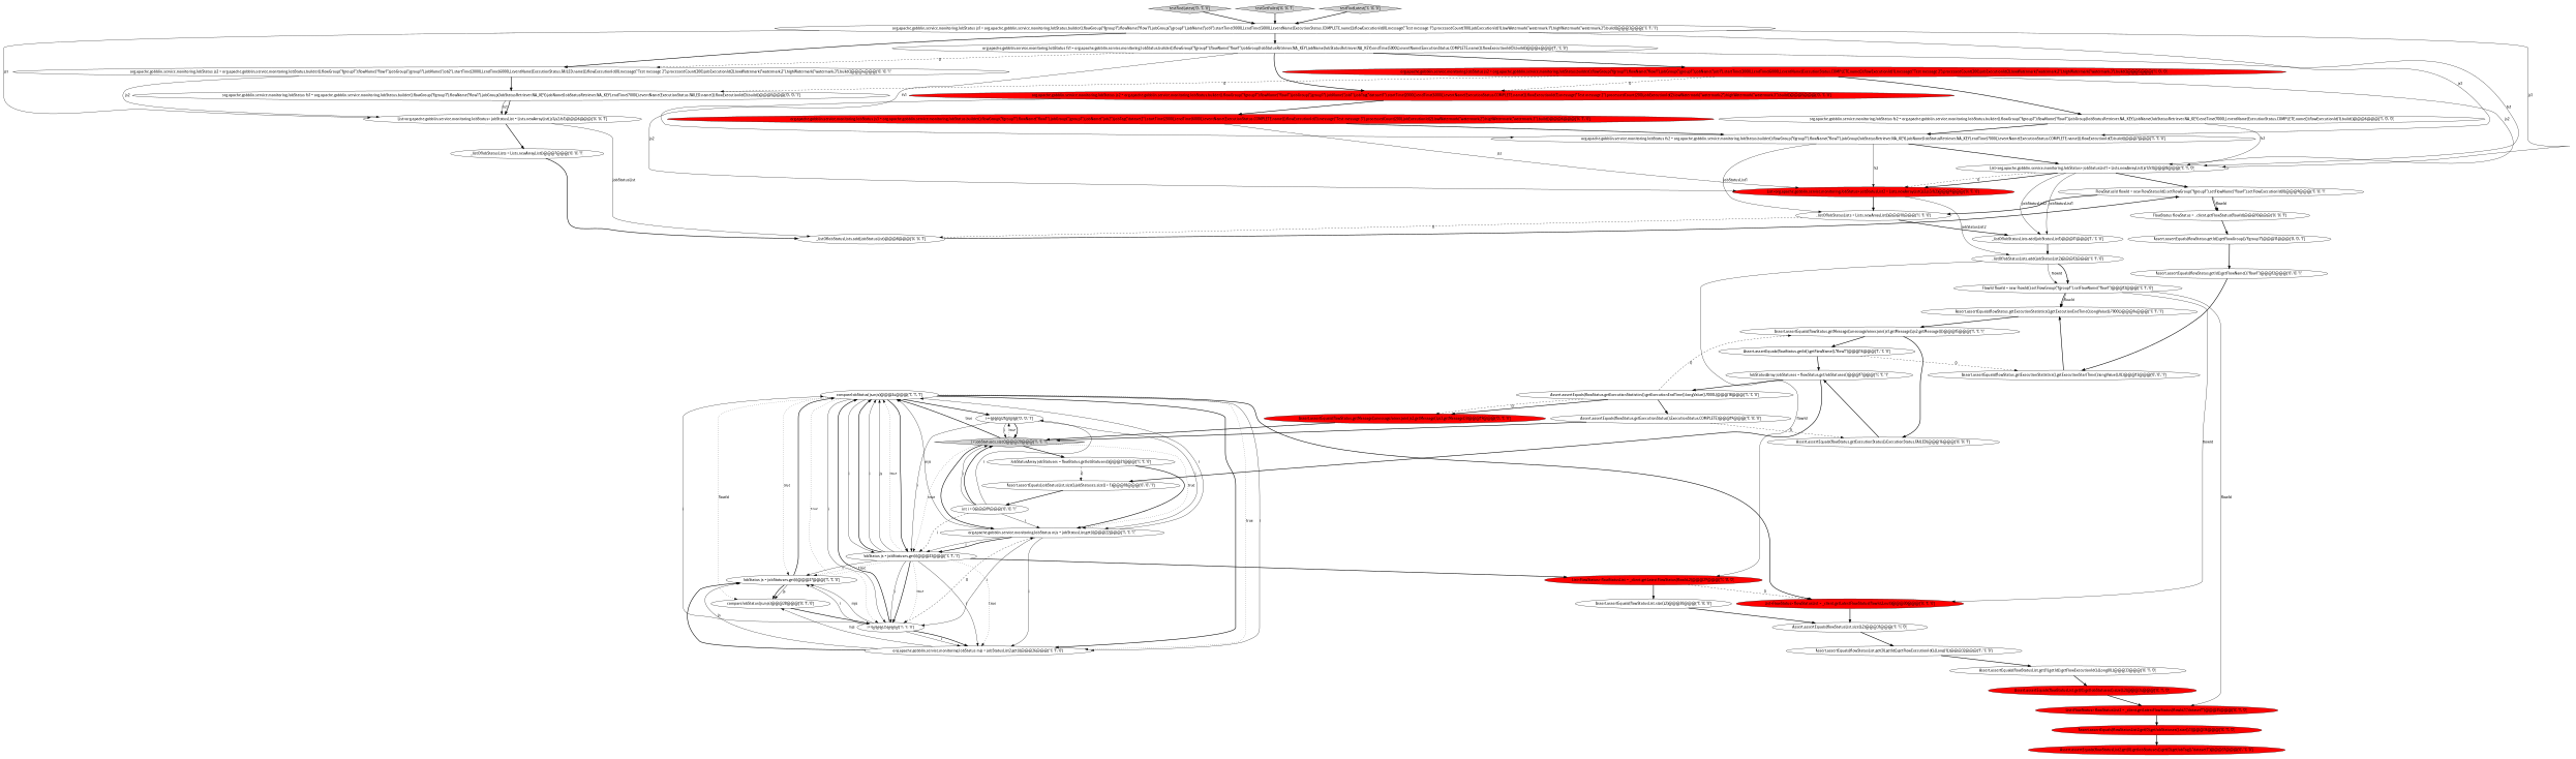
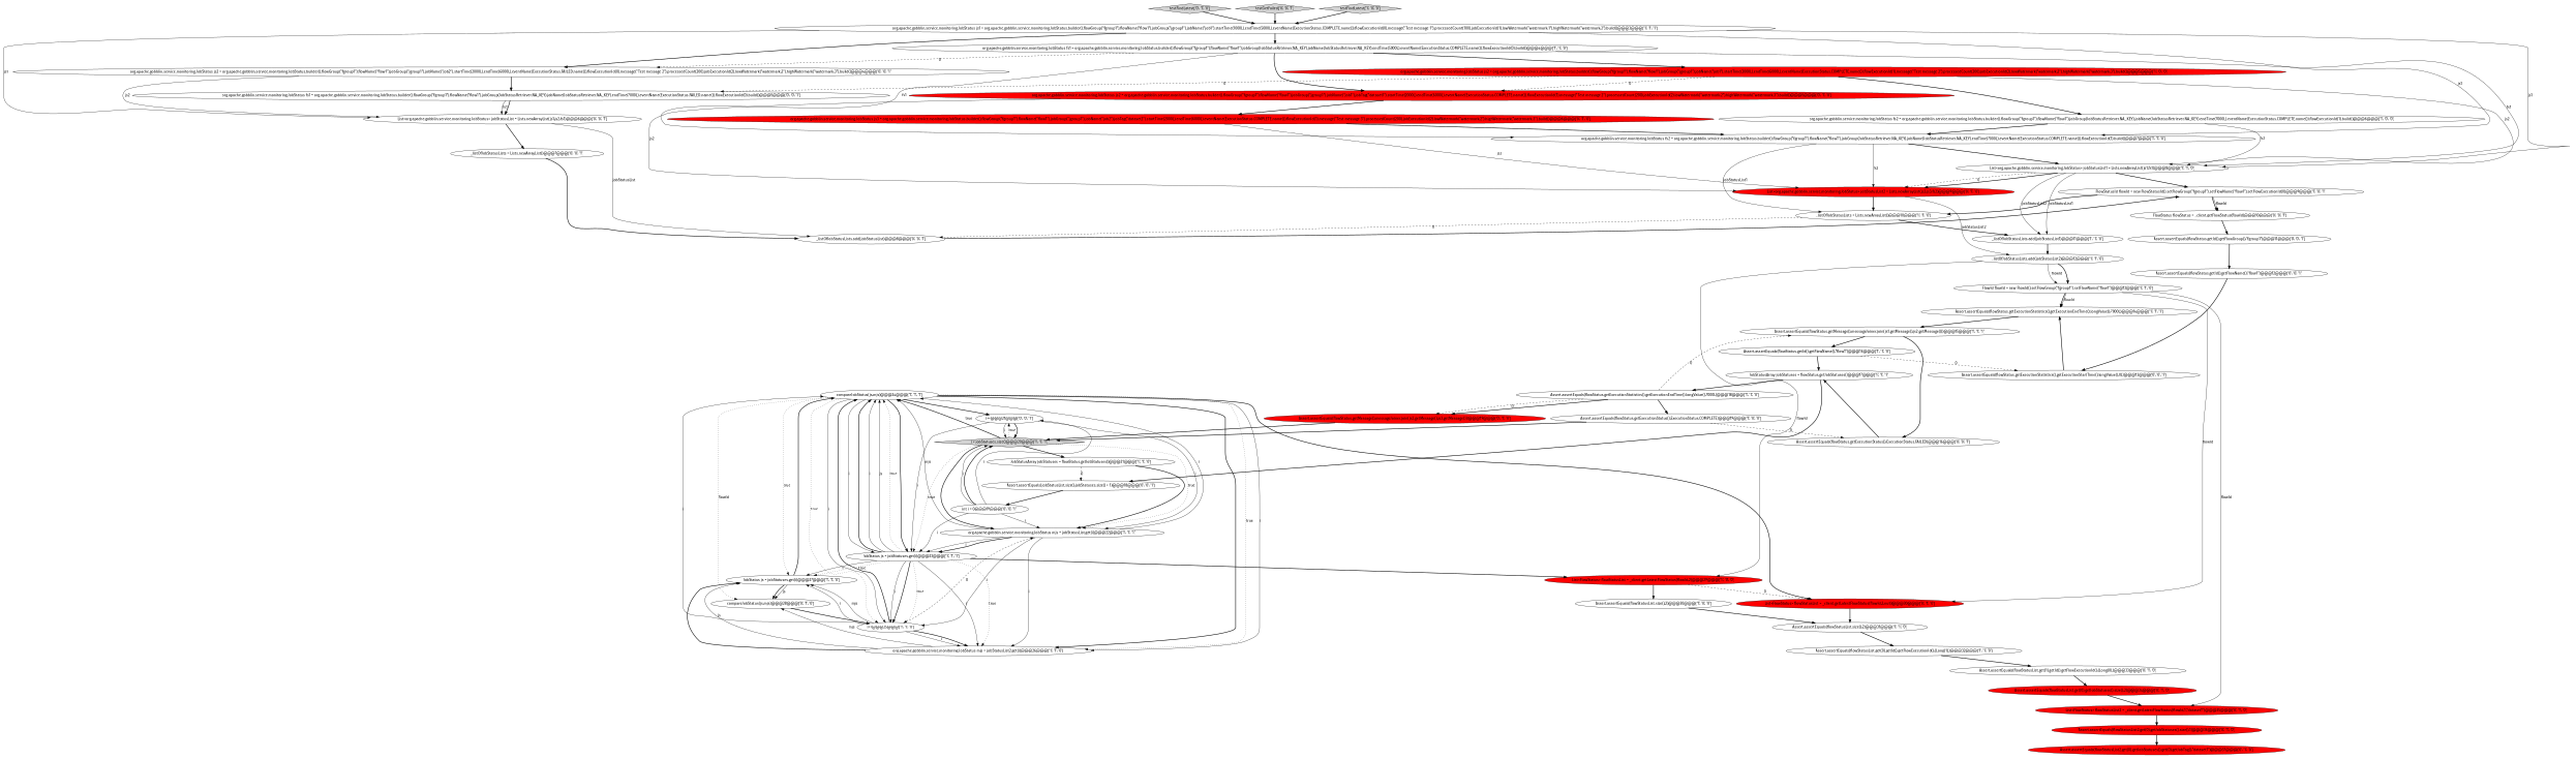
  digraph {
    fontname="Fira Sans"
    node [fillcolor=white fontname="Fira Sans" shape=ellipse style=filled]
    edge [fontname="Fira Sans" style=bold]
    n1 [fillcolor=red label="List<FlowStatus> flowStatusList2 = _client.getLatestFlowStatus(flowId,1,\"dataset1\")@@@35@@@['0', '1', '0']"]
    n2 [fillcolor=red label="Assert.assertEquals(flowStatusList2.get(0).getJobStatuses().size(),1)@@@36@@@['0', '1', '0']"]
    n3 [fillcolor=red label="Assert.assertEquals(flowStatusList2.get(0).getJobStatuses().get(0).getJobTag(),\"dataset1\")@@@37@@@['0', '1', '0']"]
    n4 [label="int i = 0@@@19@@@['0', '0', '1']"]
    n5 [label="org.apache.gobblin.service.monitoring.JobStatus mjs = jobStatusList.get(i)@@@22@@@['1', '1', '1']"]
    n6 [label="i++@@@21@@@['0', '0', '1']"]
    n7 [label="JobStatus js = jobStatuses.get(i)@@@23@@@['1', '1', '1']"]
    n8 [fillcolor=lightgray label="i < jobStatuses.size()@@@20@@@['1', '1', '1']" shape=diamond]
    n9 [label="compareJobStatus(js,mjs)@@@24@@@['1', '1', '1']"]
    n10 [label="org.apache.gobblin.service.monitoring.JobStatus mjs = jobStatusList2.get(i)@@@26@@@['1', '1', '0']"]
    n11 [label="i++@@@25@@@['1', '1', '0']"]
    n12 [fillcolor=red label="List<FlowStatus> flowStatusList = _client.getLatestFlowStatus(flowId,2)@@@29@@@['1', '0', '0']"]
    n13 [label="JobStatus js = jobStatuses.get(i)@@@27@@@['1', '1', '0']"]
    n14 [label="JobStatusArray jobStatuses = flowStatus.getJobStatuses()@@@21@@@['1', '1', '0']"]
    n15 [label="Assert.assertEquals(flowStatus.getExecutionStatistics().getExecutionStartTime().longValue(),0L)@@@13@@@['0', '0', '1']"]
    n16 [label="Assert.assertEquals(flowStatus.getExecutionStatistics().getExecutionEndTime().longValue(),7000L)@@@14@@@['1', '1', '1']"]
    n17 [label="Assert.assertEquals(flowStatus.getMessage(),messageJoiner.join(js1.getMessage(),js2.getMessage()))@@@15@@@['1', '1', '1']"]
    n18 [label="Assert.assertEquals(flowStatus.getId().getFlowName(),\"flow1\")@@@16@@@['1', '1', '0']"]
    n19 [label="Assert.assertEquals(flowStatus.getExecutionStatus(),ExecutionStatus.FAILED)@@@16@@@['0', '0', '1']"]
    n20 [label="JobStatusArray jobStatuses = flowStatus.getJobStatuses()@@@17@@@['1', '1', '1']"]
    n21 [label="compareJobStatus(js,mjs)@@@28@@@['0', '1', '0']"]
    n22 [fillcolor=red label="List<FlowStatus> flowStatusList = _client.getLatestFlowStatus(flowId,2,null)@@@30@@@['0', '1', '0']"]
    n23 [label="Assert.assertEquals(jobStatusList.size(),jobStatuses.size() + 1)@@@18@@@['0', '0', '1']"]
    n24 [fillcolor=lightgray label="testFindLatest['0', '1', '0']" shape=diamond]
    n25 [label="org.apache.gobblin.service.monitoring.JobStatus js1 = org.apache.gobblin.service.monitoring.JobStatus.builder().flowGroup(\"fgroup1\").flowName(\"flow1\").jobGroup(\"jgroup1\").jobName(\"job1\").startTime(1000L).endTime(5000L).eventName(ExecutionStatus.COMPLETE.name()).flowExecutionId(0).message(\"Test message 1\").processedCount(100).jobExecutionId(1).lowWatermark(\"watermark:1\").highWatermark(\"watermark:2\").build()@@@3@@@['1', '1', '1']"]
    n26 [label="org.apache.gobblin.service.monitoring.JobStatus fs2 = org.apache.gobblin.service.monitoring.JobStatus.builder().flowGroup(\"fgroup1\").flowName(\"flow1\").jobGroup(JobStatusRetriever.NA_KEY).jobName(JobStatusRetriever.NA_KEY).endTime(7000L).eventName(ExecutionStatus.COMPLETE.name()).flowExecutionId(1).build()@@@7@@@['1', '1', '0']"]
    n27 [label="List<org.apache.gobblin.service.monitoring.JobStatus> jobStatusList1 = Lists.newArrayList(js1,fs1)@@@8@@@['1', '1', '0']"]
    n28 [label="List<org.apache.gobblin.service.monitoring.JobStatus> jobStatusList = Lists.newArrayList(js1,js2,fs1)@@@6@@@['0', '0', '1']"]
    n29 [label="org.apache.gobblin.service.monitoring.JobStatus fs1 = org.apache.gobblin.service.monitoring.JobStatus.builder().flowGroup(\"fgroup1\").flowName(\"flow1\").jobGroup(JobStatusRetriever.NA_KEY).jobName(JobStatusRetriever.NA_KEY).endTime(5000L).eventName(ExecutionStatus.COMPLETE.name()).flowExecutionId(0).build()@@@4@@@['1', '1', '0']"]
    n30 [label="org.apache.gobblin.service.monitoring.JobStatus js2 = org.apache.gobblin.service.monitoring.JobStatus.builder().flowGroup(\"fgroup1\").flowName(\"flow1\").jobGroup(\"jgroup1\").jobName(\"job2\").startTime(2000L).endTime(6000L).eventName(ExecutionStatus.FAILED.name()).flowExecutionId(0).message(\"Test message 2\").processedCount(200).jobExecutionId(2).lowWatermark(\"watermark:2\").highWatermark(\"watermark:3\").build()@@@4@@@['0', '0', '1']"]
    n31 [fillcolor=red label="List<org.apache.gobblin.service.monitoring.JobStatus> jobStatusList2 = Lists.newArrayList(js2,js3,fs2)@@@9@@@['0', '1', '0']"]
    n32 [label="_listOfJobStatusLists = Lists.newArrayList()@@@10@@@['1', '1', '0']"]
    n33 [label="FlowStatusId flowId = new FlowStatusId().setFlowGroup(\"fgroup1\").setFlowName(\"flow1\").setFlowExecutionId(0)@@@9@@@['1', '0', '1']"]
    n34 [label="_listOfJobStatusLists.add(jobStatusList1)@@@11@@@['1', '1', '0']"]
    n35 [label="_listOfJobStatusLists.add(jobStatusList2)@@@12@@@['1', '1', '0']"]
    n36 [label="_listOfJobStatusLists.add(jobStatusList)@@@8@@@['0', '0', '1']"]
    n37 [label="FlowStatus flowStatus = _client.getFlowStatus(flowId)@@@10@@@['0', '0', '1']"]
    n38 [label="Assert.assertEquals(flowStatusList.get(0).getId().getFlowExecutionId(),(Long)1L)@@@32@@@['1', '1', '0']"]
    n39 [label="Assert.assertEquals(flowStatusList.get(1).getId().getFlowExecutionId(),(Long)0L)@@@33@@@['0', '1', '0']"]
    n40 [fillcolor=red label="Assert.assertEquals(flowStatusList.get(0).getJobStatuses().size(),2)@@@34@@@['0', '1', '0']"]
    n41 [fillcolor=red label="Assert.assertEquals(flowStatus.getMessage(),messageJoiner.join(js2.getMessage(),js3.getMessage()))@@@19@@@['0', '1', '0']"]
    n42 [label="Assert.assertEquals(flowStatus.getId().getFlowGroup(),\"fgroup1\")@@@11@@@['0', '0', '1']"]
    n43 [label="Assert.assertEquals(flowStatus.getId().getFlowName(),\"flow1\")@@@12@@@['0', '0', '1']"]
    n44 [label="FlowId flowId = new FlowId().setFlowGroup(\"fgroup1\").setFlowName(\"flow1\")@@@13@@@['1', '1', '0']"]
    n45 [label="_listOfJobStatusLists = Lists.newArrayList()@@@7@@@['0', '0', '1']"]
    n46 [fillcolor=red label="org.apache.gobblin.service.monitoring.JobStatus js2 = org.apache.gobblin.service.monitoring.JobStatus.builder().flowGroup(\"fgroup1\").flowName(\"flow1\").jobGroup(\"jgroup1\").jobName(\"job1\").startTime(2000L).endTime(6000L).eventName(ExecutionStatus.COMPLETE.name()).flowExecutionId(1).message(\"Test message 2\").processedCount(200).jobExecutionId(2).lowWatermark(\"watermark:2\").highWatermark(\"watermark:3\").build()@@@5@@@['1', '0', '0']"]
    n47 [fillcolor=red label="org.apache.gobblin.service.monitoring.JobStatus js2 = org.apache.gobblin.service.monitoring.JobStatus.builder().flowGroup(\"fgroup1\").flowName(\"flow1\").jobGroup(\"jgroup1\").jobName(\"job1\").jobTag(\"dataset1\").startTime(2000L).endTime(6000L).eventName(ExecutionStatus.COMPLETE.name()).flowExecutionId(1).message(\"Test message 2\").processedCount(200).jobExecutionId(2).lowWatermark(\"watermark:2\").highWatermark(\"watermark:3\").build()@@@5@@@['0', '1', '0']"]
    n48 [label="org.apache.gobblin.service.monitoring.JobStatus fs1 = org.apache.gobblin.service.monitoring.JobStatus.builder().flowGroup(\"fgroup1\").flowName(\"flow1\").jobGroup(JobStatusRetriever.NA_KEY).jobName(JobStatusRetriever.NA_KEY).endTime(7000L).eventName(ExecutionStatus.FAILED.name()).flowExecutionId(0).build()@@@5@@@['0', '0', '1']"]
    n49 [label="org.apache.gobblin.service.monitoring.JobStatus fs2 = org.apache.gobblin.service.monitoring.JobStatus.builder().flowGroup(\"fgroup1\").flowName(\"flow1\").jobGroup(JobStatusRetriever.NA_KEY).jobName(JobStatusRetriever.NA_KEY).endTime(7000L).eventName(ExecutionStatus.COMPLETE.name()).flowExecutionId(1).build()@@@6@@@['1', '0', '0']"]
    n50 [fillcolor=red label="org.apache.gobblin.service.monitoring.JobStatus js3 = org.apache.gobblin.service.monitoring.JobStatus.builder().flowGroup(\"fgroup1\").flowName(\"flow1\").jobGroup(\"jgroup1\").jobName(\"job2\").jobTag(\"dataset2\").startTime(2000L).endTime(6000L).eventName(ExecutionStatus.COMPLETE.name()).flowExecutionId(1).message(\"Test message 3\").processedCount(200).jobExecutionId(2).lowWatermark(\"watermark:2\").highWatermark(\"watermark:3\").build()@@@6@@@['0', '1', '0']"]
    n51 [label="Assert.assertEquals(flowStatusList.size(),2)@@@30@@@['1', '0', '0']"]
    n52 [label="Assert.assertEquals(flowStatusList.size(),2)@@@31@@@['1', '1', '0']"]
    n53 [label="Assert.assertEquals(flowStatus.getExecutionStatistics().getExecutionEndTime().longValue(),7000L)@@@18@@@['1', '1', '0']"]
    n54 [label="Assert.assertEquals(flowStatus.getExecutionStatus(),ExecutionStatus.COMPLETE)@@@19@@@['1', '0', '0']"]
    n55 [fillcolor=lightgray label="testGetFailed['0', '0', '1']" shape=diamond]
    n56 [fillcolor=lightgray label="testFindLatest['1', '0', '0']" shape=diamond]
    n1 -> n2
    n2 -> n3
    n4 -> n5 [label=i style=solid]
    n4 -> n6 [label=i style=solid]
-   n4 -> n7 [label=i style=dashed]
+   n4 -> n7 [label=i style=solid]
    n4 -> n8
    n4 -> n8 [label=i style=solid]
    n5 -> n7 [label=i style=solid]
    n5 -> n7
    n5 -> n9 [label=i style=solid]
    n5 -> n9 [label=mjs style=solid]
    n5 -> n10 [label=i style=solid]
    n5 -> n11 [label=i style=solid]
    n6 -> n5 [label=i style=solid]
    n6 -> n7 [label=i style=solid]
    n6 -> n8
    n6 -> n8 [label=i style=solid]
    n7 -> n9
    n7 -> n9 [label=i style=solid]
    n7 -> n9 [label=js style=solid]
    n7 -> n9 [label=true style=dotted]
    n7 -> n10 [label=i style=solid]
    n7 -> n10 [label=true style=dotted]
    n7 -> n11 [label=true style=dotted]
    n7 -> n11 [label=i style=solid]
    n7 -> n11
    n7 -> n12
    n7 -> n13 [label=true style=dotted]
    n7 -> n13 [label=i style=solid]
    n8 -> n5
    n8 -> n5 [label=true style=dotted]
    n8 -> n6 [label=true style=dotted]
    n8 -> n7 [label=true style=dotted]
    n8 -> n9 [label=true]
    n8 -> n14
    n9 -> n6
    n9 -> n7
    n9 -> n7 [label=i style=solid]
    n9 -> n10 [label=true style=dotted]
    n9 -> n10 [label=i style=solid]
    n9 -> n10
    n9 -> n11 [label=true style=dotted]
    n9 -> n11 [label=i style=solid]
    n9 -> n13 [label=true style=dotted]
    n9 -> n21 [label=flowId style=dotted]
    n9 -> n22
    n10 -> n13
    n10 -> n13 [label=js style=solid]
    n10 -> n21 [label=mjs style=solid]
    n11 -> n5 [label=0 style=dashed]
    n11 -> n9
    n11 -> n9 [label=i style=solid]
    n11 -> n10 [label=i style=solid]
    n11 -> n10
    n11 -> n13 [label=i style=solid]
    n11 -> n13 [label=mjs style=solid]
    n12 -> n22 [label=0 style=dashed]
    n12 -> n51
    n13 -> n9
    n13 -> n21 [label=js style=solid]
    n13 -> n21
    n14 -> n5
    n14 -> n23 [label=0 style=dashed]
    n15 -> n16
    n16 -> n17
    n17 -> n18
    n17 -> n19
    n18 -> n15 [label=0 style=dashed]
    n18 -> n20
    n19 -> n20
    n20 -> n23
    n20 -> n53
    n21 -> n11
    n22 -> n52
    n23 -> n4
    n24 -> n25
    n25 -> n26 [label=js1 style=solid]
    n25 -> n27 [label=js1 style=solid]
    n25 -> n28 [label=js1 style=solid]
    n25 -> n29
    n25 -> n30
    n26 -> n27
    n26 -> n31 [label=fs2 style=solid]
    n26 -> n32 [label=jobStatusList1 style=solid]
    n27 -> n31 [label=0 style=dashed]
    n27 -> n31
    n27 -> n33
    n27 -> n34 [label=jobStatusList1 style=solid]
    n27 -> n34 [label=jobStatusList2 style=solid]
    n28 -> n36 [label=jobStatusList style=solid]
    n28 -> n45
    n29 -> n26 [label=fs1 style=solid]
    n29 -> n27 [label=fs1 style=solid]
    n29 -> n30 [label=0 style=dashed]
    n29 -> n46
    n29 -> n47
    n30 -> n28 [label=js2 style=solid]
    n30 -> n48
    n31 -> n32
    n31 -> n35 [label=jobStatusList2 style=solid]
    n32 -> n34
    n32 -> n36 [label=0 style=dashed]
    n33 -> n32
    n33 -> n37 [label=flowId style=solid]
    n33 -> n37
    n34 -> n35
    n35 -> n12 [label=flowId style=solid]
    n35 -> n44
    n35 -> n44 [label=flowId style=solid]
    n36 -> n33
    n37 -> n42
    n38 -> n39
    n39 -> n40
    n40 -> n1
    n41 -> n8
    n42 -> n43
    n43 -> n15
    n44 -> n1 [label=flowId style=solid]
    n44 -> n16
    n44 -> n16 [label=flowId style=solid]
    n44 -> n22 [label=flowId style=solid]
    n45 -> n36
    n46 -> n27 [label=js2 style=solid]
    n46 -> n47 [label=0 style=dashed]
    n46 -> n48 [label=0 style=dashed]
    n46 -> n49
    n47 -> n31 [label=js2 style=solid]
    n47 -> n50
    n48 -> n28 [label=fs1 style=solid]
    n48 -> n28
    n49 -> n26
    n49 -> n27 [label=fs2 style=solid]
    n50 -> n26
    n50 -> n31 [label=js3 style=solid]
    n51 -> n52
    n52 -> n38
    n53 -> n17 [label=0 style=dashed]
    n53 -> n41
    n53 -> n41 [label=0 style=dashed]
    n53 -> n54
    n54 -> n8
    n54 -> n19 [label=0 style=dashed]
    n55 -> n25
    n56 -> n25
  }
